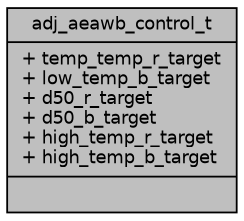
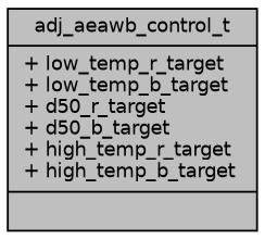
  digraph {
-   n1 [color=black fillcolor=grey75 fontcolor=black fontname=Helvetica fontsize=10 height=0.2 label="{adj_aeawb_control_t\n|+ temp_temp_r_target\l+ low_temp_b_target\l+ d50_r_target\l+ d50_b_target\l+ high_temp_r_target\l+ high_temp_b_target\l|}" shape=record style=filled width=0.4]
+   n1 [color=black fillcolor=grey75 fontcolor=black fontname=Helvetica fontsize=10 height=0.2 label="{adj_aeawb_control_t\n|+ low_temp_r_target\l+ low_temp_b_target\l+ d50_r_target\l+ d50_b_target\l+ high_temp_r_target\l+ high_temp_b_target\l|}" shape=record style=filled width=0.4]
  }
